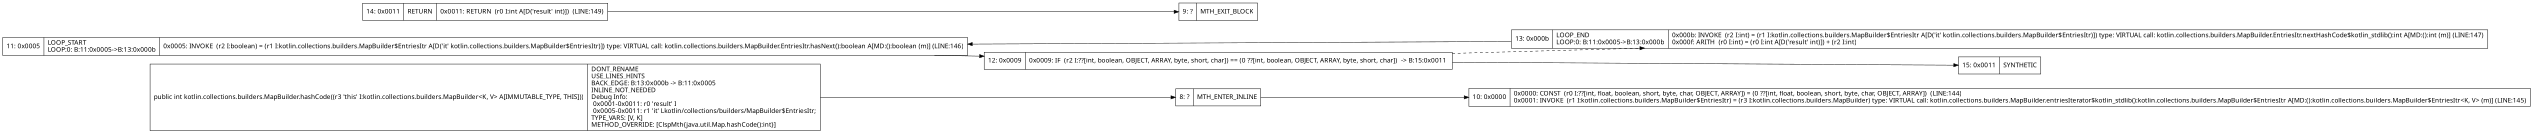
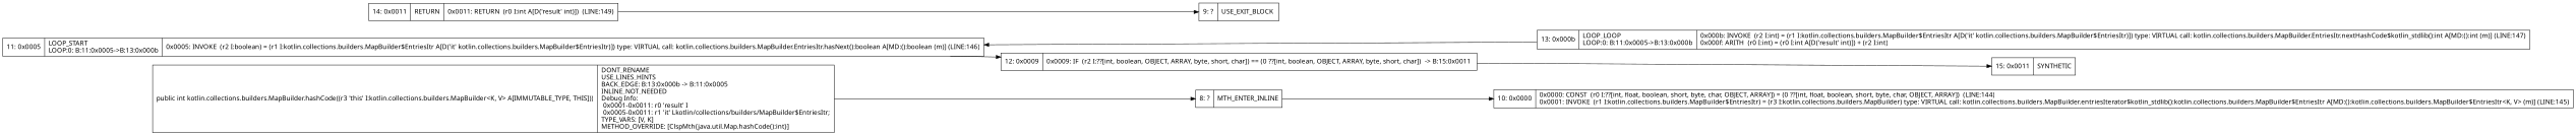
  digraph {
    fontname="Noto Sans"
    rankdir=LR
    node [fontname="Noto Sans" shape=record]
    edge [fontname="Noto Sans"]
    n1 [label="{8\:\ ?|MTH_ENTER_INLINE\l}"]
    n2 [label="{10\:\ 0x0000|0x0000: CONST  (r0 I:??[int, float, boolean, short, byte, char, OBJECT, ARRAY]) = (0 ??[int, float, boolean, short, byte, char, OBJECT, ARRAY])  (LINE:144)\l0x0001: INVOKE  (r1 I:kotlin.collections.builders.MapBuilder$EntriesItr) = (r3 I:kotlin.collections.builders.MapBuilder) type: VIRTUAL call: kotlin.collections.builders.MapBuilder.entriesIterator$kotlin_stdlib():kotlin.collections.builders.MapBuilder$EntriesItr A[MD:():kotlin.collections.builders.MapBuilder$EntriesItr\<K, V\> (m)] (LINE:145)\l}"]
    n3 [label="{11\:\ 0x0005|LOOP_START\lLOOP:0: B:11:0x0005\-\>B:13:0x000b\l|0x0005: INVOKE  (r2 I:boolean) = (r1 I:kotlin.collections.builders.MapBuilder$EntriesItr A[D('it' kotlin.collections.builders.MapBuilder$EntriesItr)]) type: VIRTUAL call: kotlin.collections.builders.MapBuilder.EntriesItr.hasNext():boolean A[MD:():boolean (m)] (LINE:146)\l}"]
    n4 [label="{12\:\ 0x0009|0x0009: IF  (r2 I:??[int, boolean, OBJECT, ARRAY, byte, short, char]) == (0 ??[int, boolean, OBJECT, ARRAY, byte, short, char])  \-\> B:15:0x0011 \l}"]
-   n5 [label="{13\:\ 0x000b|LOOP_END\lLOOP:0: B:11:0x0005\-\>B:13:0x000b\l|0x000b: INVOKE  (r2 I:int) = (r1 I:kotlin.collections.builders.MapBuilder$EntriesItr A[D('it' kotlin.collections.builders.MapBuilder$EntriesItr)]) type: VIRTUAL call: kotlin.collections.builders.MapBuilder.EntriesItr.nextHashCode$kotlin_stdlib():int A[MD:():int (m)] (LINE:147)\l0x000f: ARITH  (r0 I:int) = (r0 I:int A[D('result' int)]) + (r2 I:int) \l}"]
+   n5 [label="{13\:\ 0x000b|LOOP_LOOP\lLOOP:0: B:11:0x0005\-\>B:13:0x000b\l|0x000b: INVOKE  (r2 I:int) = (r1 I:kotlin.collections.builders.MapBuilder$EntriesItr A[D('it' kotlin.collections.builders.MapBuilder$EntriesItr)]) type: VIRTUAL call: kotlin.collections.builders.MapBuilder.EntriesItr.nextHashCode$kotlin_stdlib():int A[MD:():int (m)] (LINE:147)\l0x000f: ARITH  (r0 I:int) = (r0 I:int A[D('result' int)]) + (r2 I:int) \l}"]
    n6 [label="{15\:\ 0x0011|SYNTHETIC\l}"]
    n7 [label="{14\:\ 0x0011|RETURN\l|0x0011: RETURN  (r0 I:int A[D('result' int)])  (LINE:149)\l}"]
-   n8 [label="{9\:\ ?|MTH_EXIT_BLOCK\l}"]
+   n8 [label="{9\:\ ?|USE_EXIT_BLOCK\l}"]
    n9 [label="{public int kotlin.collections.builders.MapBuilder.hashCode((r3 'this' I:kotlin.collections.builders.MapBuilder\<K, V\> A[IMMUTABLE_TYPE, THIS]))  | DONT_RENAME\lUSE_LINES_HINTS\lBACK_EDGE: B:13:0x000b \-\> B:11:0x0005\lINLINE_NOT_NEEDED\lDebug Info:\l  0x0001\-0x0011: r0 'result' I\l  0x0005\-0x0011: r1 'it' Lkotlin\/collections\/builders\/MapBuilder$EntriesItr;\lTYPE_VARS: [V, K]\lMETHOD_OVERRIDE: [ClspMth\{java.util.Map.hashCode():int\}]\l}"]
    n1 -> n2
    n3 -> n4
-   n4 -> n5 [style=dashed]
    n4 -> n6
    n5 -> n3
    n7 -> n8
    n9 -> n1
  }
